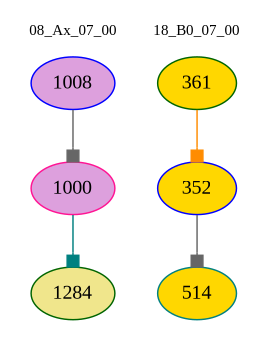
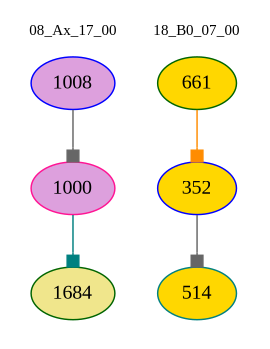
  digraph {
    fontname="Liberation Serif"
    node [color=blue fillcolor=gold fontname="Liberation Serif" style=filled]
    edge [arrowhead=box color=gray40 fontname="Liberation Serif"]
    n1 [fillcolor=plum label=1008]
    n2 [color=deeppink fillcolor=plum label=1000]
-   n3 [color=darkgreen fillcolor=khaki label=1284]
-   n4 [color=darkgreen label=361]
+   n3 [color=darkgreen fillcolor=khaki label=1684]
+   n4 [color=darkgreen label=661]
    n5 [label=352]
    n6 [color=teal label=514]
    subgraph cluster_1 {
      color=white
      fontsize=10
-     label="08_Ax_07_00"
+     label="08_Ax_17_00"
      n1
      n2
      n3
    }
    subgraph cluster_2 {
      color=white
      fontsize=10
      label="18_B0_07_00"
      n4
      n5
      n6
    }
    n1 -> n2
    n2 -> n3 [color=teal]
    n4 -> n5 [color=darkorange]
    n5 -> n6
  }
